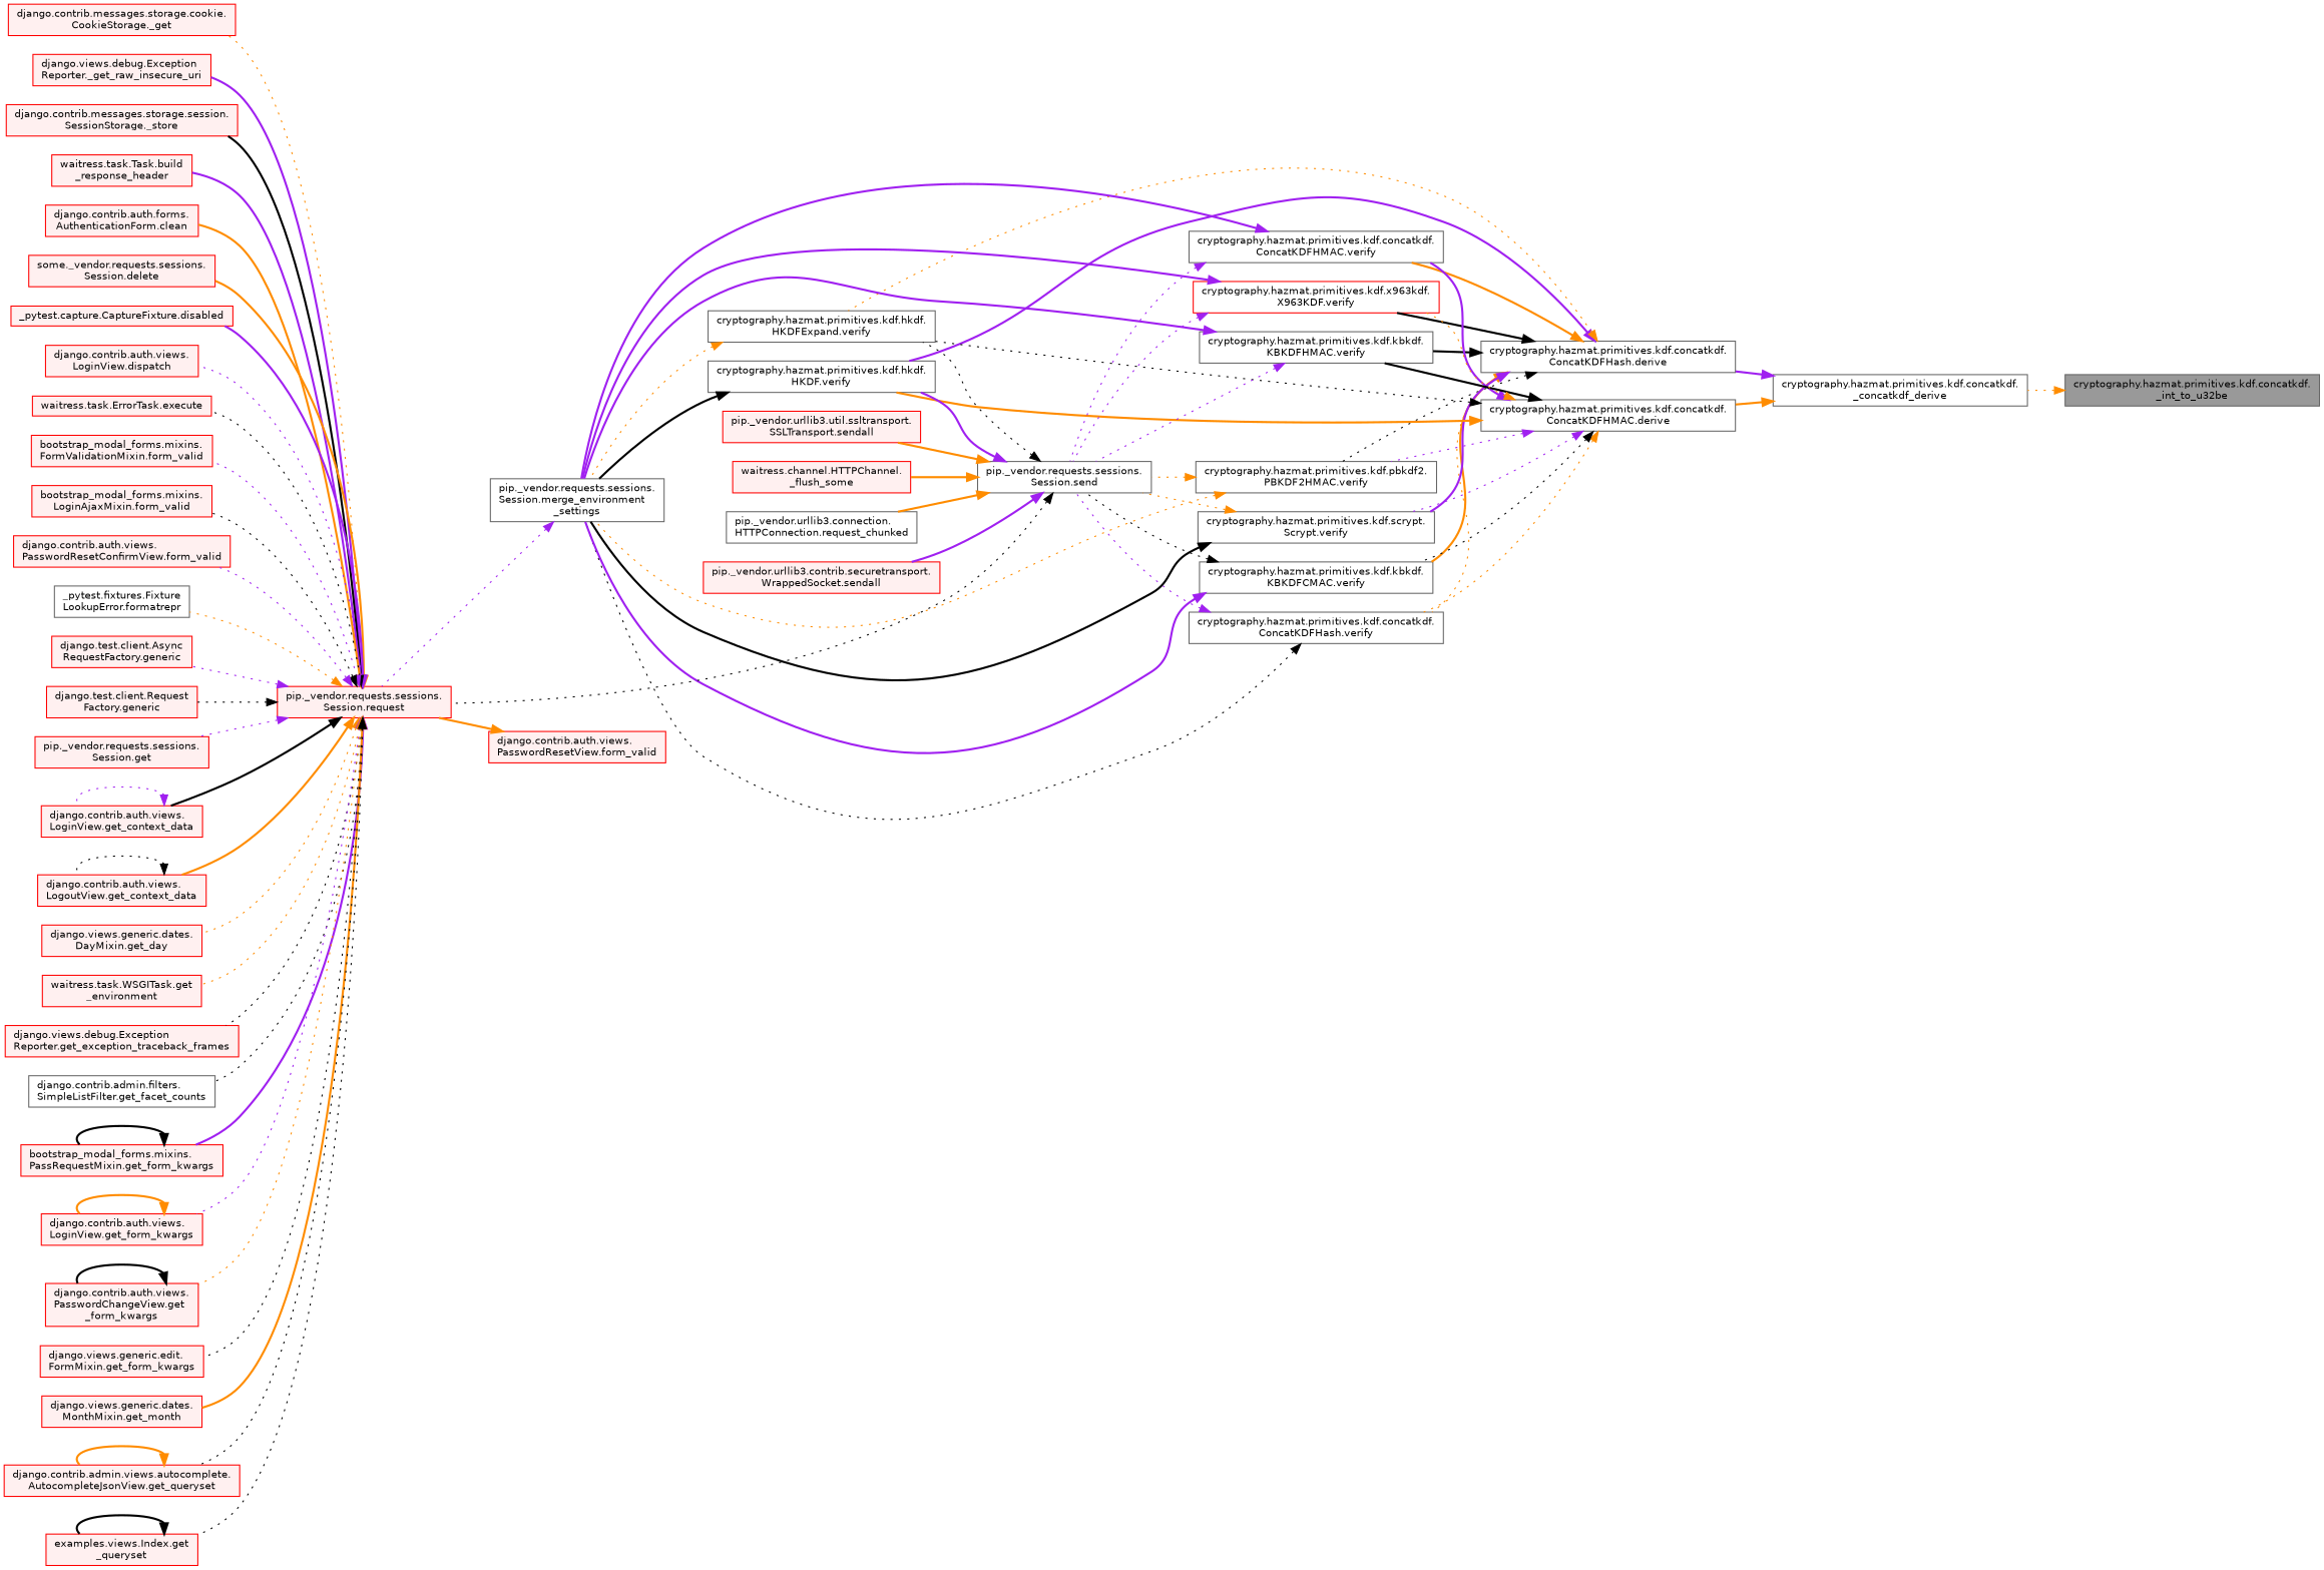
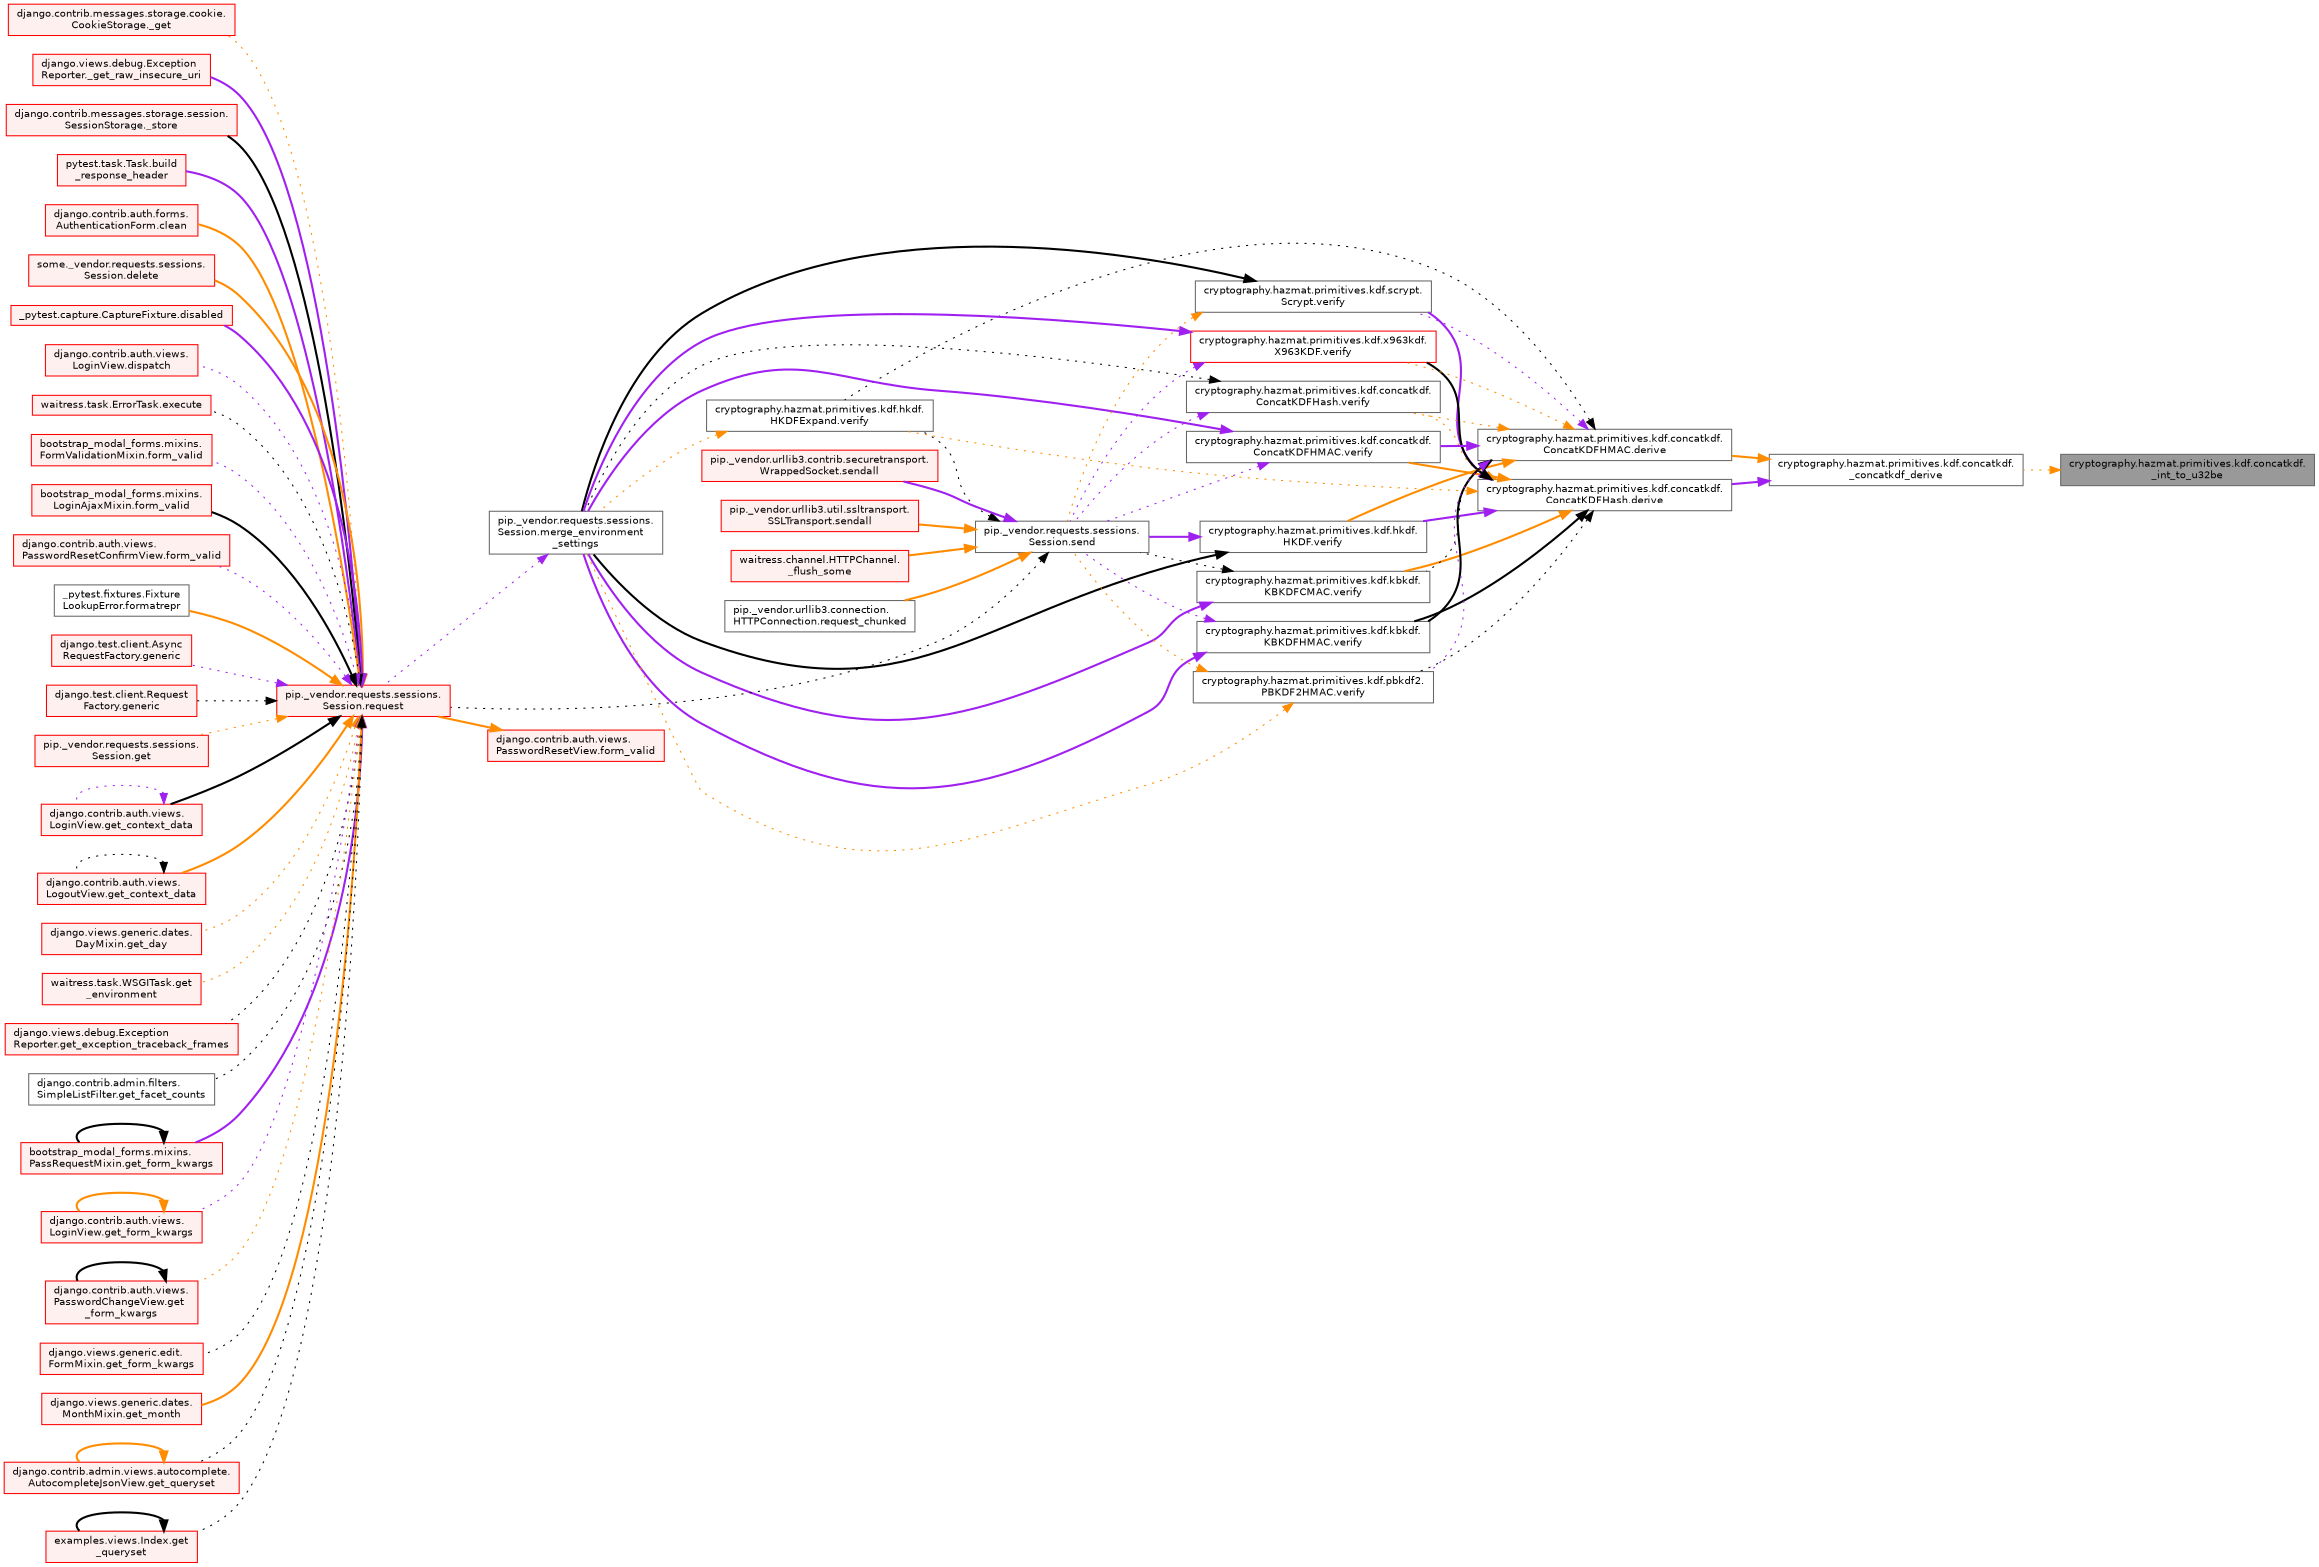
  digraph {
    rankdir=RL
    node [color=red fillcolor="#FFF0F0" fontname=Helvetica fontsize=10 shape=box style=filled]
    edge [color=darkorange dir=back fontname=Helvetica fontsize=10 labelfontname=Helvetica labelfontsize=10 style=dotted]
    n1 [color=gray40 fillcolor=grey60 fontcolor=black height=0.2 label="cryptography.hazmat.primitives.kdf.concatkdf.\l_int_to_u32be" width=0.4]
    n2 [color=grey40 fillcolor=white height=0.2 label="cryptography.hazmat.primitives.kdf.concatkdf.\l_concatkdf_derive" width=0.4]
    n3 [color=grey40 fillcolor=white height=0.2 label="cryptography.hazmat.primitives.kdf.concatkdf.\lConcatKDFHash.derive" width=0.4]
    n4 [color=grey40 fillcolor=white height=0.2 label="cryptography.hazmat.primitives.kdf.concatkdf.\lConcatKDFHMAC.derive" width=0.4]
    n5 [color=grey40 fillcolor=white height=0.2 label="cryptography.hazmat.primitives.kdf.concatkdf.\lConcatKDFHash.verify" width=0.4]
    n6 [color=grey40 fillcolor=white height=0.2 label="cryptography.hazmat.primitives.kdf.concatkdf.\lConcatKDFHMAC.verify" width=0.4]
    n7 [color=grey40 fillcolor=white height=0.2 label="cryptography.hazmat.primitives.kdf.hkdf.\lHKDF.verify" width=0.4]
    n8 [color=grey40 fillcolor=white height=0.2 label="cryptography.hazmat.primitives.kdf.hkdf.\lHKDFExpand.verify" width=0.4]
    n9 [color=grey40 fillcolor=white height=0.2 label="cryptography.hazmat.primitives.kdf.kbkdf.\lKBKDFCMAC.verify" width=0.4]
    n10 [color=grey40 fillcolor=white height=0.2 label="cryptography.hazmat.primitives.kdf.kbkdf.\lKBKDFHMAC.verify" width=0.4]
    n11 [color=grey40 fillcolor=white height=0.2 label="cryptography.hazmat.primitives.kdf.pbkdf2.\lPBKDF2HMAC.verify" width=0.4]
    n12 [color=grey40 fillcolor=white height=0.2 label="cryptography.hazmat.primitives.kdf.scrypt.\lScrypt.verify" width=0.4]
    n13 [fillcolor=white height=0.2 label="cryptography.hazmat.primitives.kdf.x963kdf.\lX963KDF.verify" width=0.4]
    n14 [color=grey40 fillcolor=white height=0.2 label="pip._vendor.requests.sessions.\lSession.merge_environment\l_settings" width=0.4]
    n15 [color=grey40 fillcolor=white height=0.2 label="pip._vendor.requests.sessions.\lSession.send" width=0.4]
    n16 [height=0.2 label="pip._vendor.requests.sessions.\lSession.request" width=0.4]
    n17 [height=0.2 label="waitress.channel.HTTPChannel.\l_flush_some" width=0.4]
    n18 [color=grey40 fillcolor=white height=0.2 label="pip._vendor.urllib3.connection.\lHTTPConnection.request_chunked" width=0.4]
    n19 [height=0.2 label="pip._vendor.urllib3.contrib.securetransport.\lWrappedSocket.sendall" width=0.4]
    n20 [height=0.2 label="pip._vendor.urllib3.util.ssltransport.\lSSLTransport.sendall" width=0.4]
    n21 [height=0.2 label="django.contrib.messages.storage.cookie.\lCookieStorage._get" width=0.4]
    n22 [height=0.2 label="django.views.debug.Exception\lReporter._get_raw_insecure_uri" width=0.4]
    n23 [height=0.2 label="django.contrib.messages.storage.session.\lSessionStorage._store" width=0.4]
-   n24 [height=0.2 label="waitress.task.Task.build\l_response_header" width=0.4]
+   n24 [height=0.2 label="pytest.task.Task.build\l_response_header" width=0.4]
    n25 [height=0.2 label="django.contrib.auth.forms.\lAuthenticationForm.clean" width=0.4]
    n26 [height=0.2 label="some._vendor.requests.sessions.\lSession.delete" width=0.4]
    n27 [height=0.2 label="_pytest.capture.CaptureFixture.disabled" width=0.4]
    n28 [height=0.2 label="django.contrib.auth.views.\lLoginView.dispatch" width=0.4]
    n29 [height=0.2 label="waitress.task.ErrorTask.execute" width=0.4]
    n30 [height=0.2 label="bootstrap_modal_forms.mixins.\lFormValidationMixin.form_valid" width=0.4]
    n31 [height=0.2 label="bootstrap_modal_forms.mixins.\lLoginAjaxMixin.form_valid" width=0.4]
    n32 [height=0.2 label="django.contrib.auth.views.\lPasswordResetConfirmView.form_valid" width=0.4]
    n33 [color=grey40 fillcolor=white height=0.2 label="_pytest.fixtures.Fixture\lLookupError.formatrepr" width=0.4]
    n34 [height=0.2 label="django.test.client.Async\lRequestFactory.generic" width=0.4]
    n35 [height=0.2 label="django.test.client.Request\lFactory.generic" width=0.4]
    n36 [height=0.2 label="pip._vendor.requests.sessions.\lSession.get" width=0.4]
    n37 [height=0.2 label="django.contrib.auth.views.\lLoginView.get_context_data" width=0.4]
    n38 [height=0.2 label="django.contrib.auth.views.\lLogoutView.get_context_data" width=0.4]
    n39 [height=0.2 label="django.views.generic.dates.\lDayMixin.get_day" width=0.4]
    n40 [height=0.2 label="waitress.task.WSGITask.get\l_environment" width=0.4]
    n41 [height=0.2 label="django.views.debug.Exception\lReporter.get_exception_traceback_frames" width=0.4]
    n42 [color=grey40 fillcolor=white height=0.2 label="django.contrib.admin.filters.\lSimpleListFilter.get_facet_counts" width=0.4]
    n43 [height=0.2 label="bootstrap_modal_forms.mixins.\lPassRequestMixin.get_form_kwargs" width=0.4]
    n44 [height=0.2 label="django.contrib.auth.views.\lLoginView.get_form_kwargs" width=0.4]
    n45 [height=0.2 label="django.contrib.auth.views.\lPasswordChangeView.get\l_form_kwargs" width=0.4]
    n46 [height=0.2 label="django.views.generic.edit.\lFormMixin.get_form_kwargs" width=0.4]
    n47 [height=0.2 label="django.views.generic.dates.\lMonthMixin.get_month" width=0.4]
    n48 [height=0.2 label="django.contrib.admin.views.autocomplete.\lAutocompleteJsonView.get_queryset" width=0.4]
    n49 [height=0.2 label="examples.views.Index.get\l_queryset" width=0.4]
    n50 [height=0.2 label="django.contrib.auth.views.\lPasswordResetView.form_valid" width=0.4]
    n1 -> n2
    n2 -> n3 [color=purple style=bold]
    n2 -> n4 [style=bold]
    n3 -> n5
    n3 -> n6 [style=bold]
    n3 -> n7 [color=purple style=bold]
    n3 -> n8
    n3 -> n9 [style=bold]
    n3 -> n10 [color=black style=bold]
    n3 -> n11 [color=black]
    n3 -> n12 [color=purple style=bold]
    n3 -> n13 [color=black style=bold]
    n4 -> n5
    n4 -> n6 [color=purple style=bold]
    n4 -> n7 [style=bold]
    n4 -> n8 [color=black]
    n4 -> n9 [color=black]
    n4 -> n10 [color=black style=bold]
    n4 -> n11 [color=purple]
    n4 -> n12 [color=purple]
    n4 -> n13
    n5 -> n14 [color=black]
    n5 -> n15 [color=purple]
    n6 -> n14 [color=purple style=bold]
    n6 -> n15 [color=purple]
    n7 -> n14 [color=black style=bold]
-   n15 -> n7 [color=purple style=bold]
+   n7 -> n15 [color=purple style=bold]
    n8 -> n14
    n9 -> n14 [color=purple style=bold]
    n9 -> n15 [color=black]
    n10 -> n14 [color=purple style=bold]
    n10 -> n15 [color=purple]
    n11 -> n14
    n11 -> n15
    n12 -> n14 [color=black style=bold]
    n12 -> n15
    n13 -> n14 [color=purple style=bold]
    n13 -> n15 [color=purple]
    n14 -> n16 [color=purple]
    n15 -> n8 [color=black]
    n15 -> n16 [color=black]
    n15 -> n17 [style=bold]
    n15 -> n18 [style=bold]
    n15 -> n19 [color=purple style=bold]
    n15 -> n20 [style=bold]
    n16 -> n21
    n16 -> n22 [color=purple style=bold]
    n16 -> n23 [color=black style=bold]
    n16 -> n24 [color=purple style=bold]
    n16 -> n25 [style=bold]
    n16 -> n26 [style=bold]
    n16 -> n27 [color=purple style=bold]
    n16 -> n28 [color=purple]
    n16 -> n29 [color=black]
    n16 -> n30 [color=purple]
-   n16 -> n31 [color=black]
+   n16 -> n31 [color=black style=bold]
    n16 -> n32 [color=purple]
-   n16 -> n33
+   n16 -> n33 [style=bold]
    n16 -> n34 [color=purple]
    n16 -> n35 [color=black]
-   n16 -> n36 [color=purple]
+   n16 -> n36
    n16 -> n37 [color=black style=bold]
    n16 -> n38 [style=bold]
    n16 -> n39
    n16 -> n40
    n16 -> n41 [color=black]
    n16 -> n42 [color=black]
    n16 -> n43 [color=purple style=bold]
    n16 -> n44 [color=purple]
    n16 -> n45
    n16 -> n46 [color=black]
    n16 -> n47 [style=bold]
    n16 -> n48 [color=black]
    n16 -> n49 [color=black]
    n37 -> n37 [color=purple]
    n38 -> n38 [color=black]
    n43 -> n43 [color=black style=bold]
    n44 -> n44 [style=bold]
    n45 -> n45 [color=black style=bold]
    n48 -> n48 [style=bold]
    n49 -> n49 [color=black style=bold]
    n50 -> n16 [style=bold]
  }
